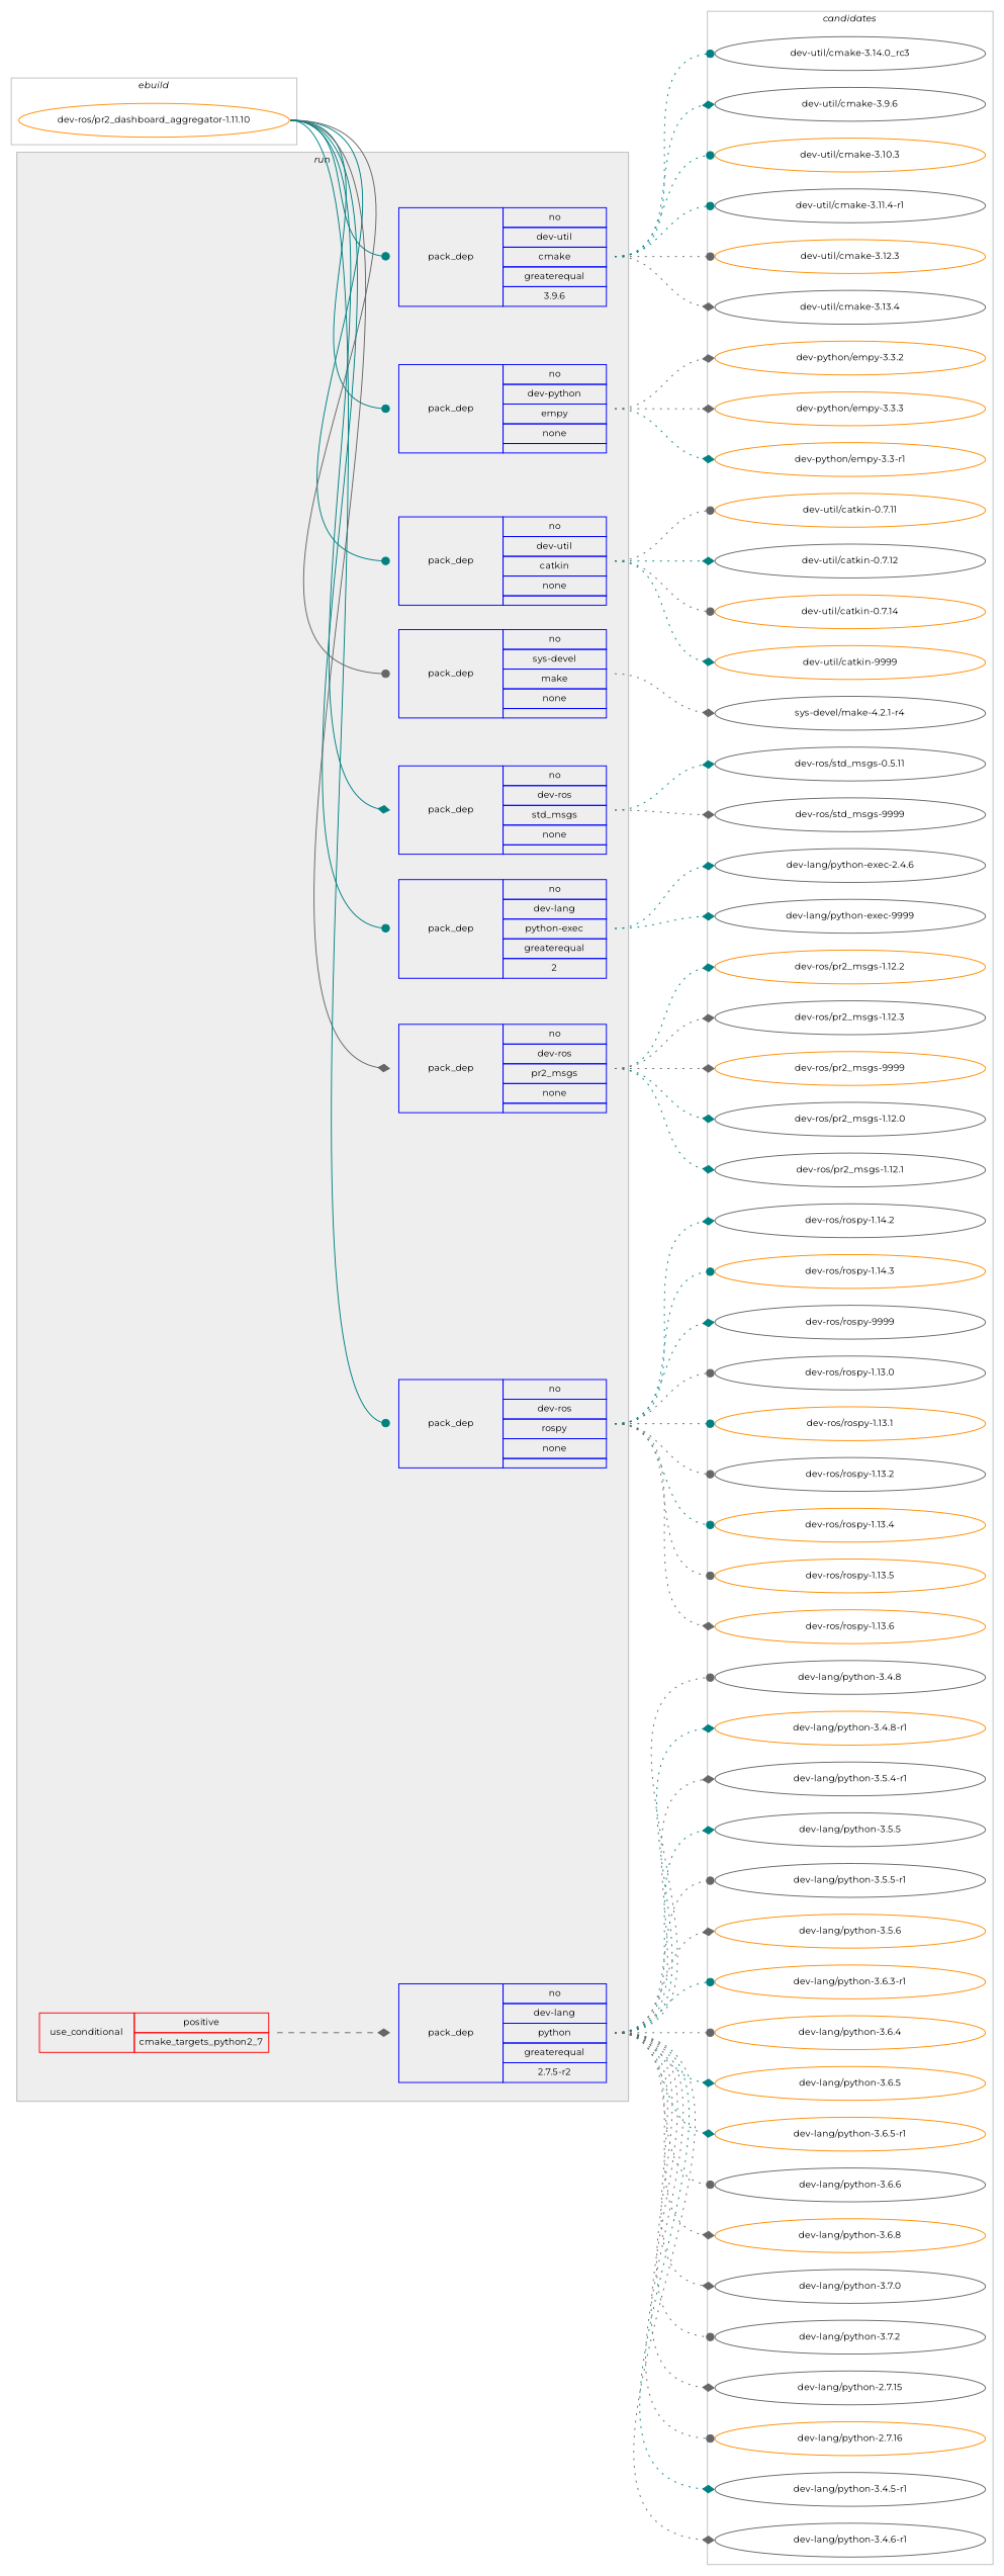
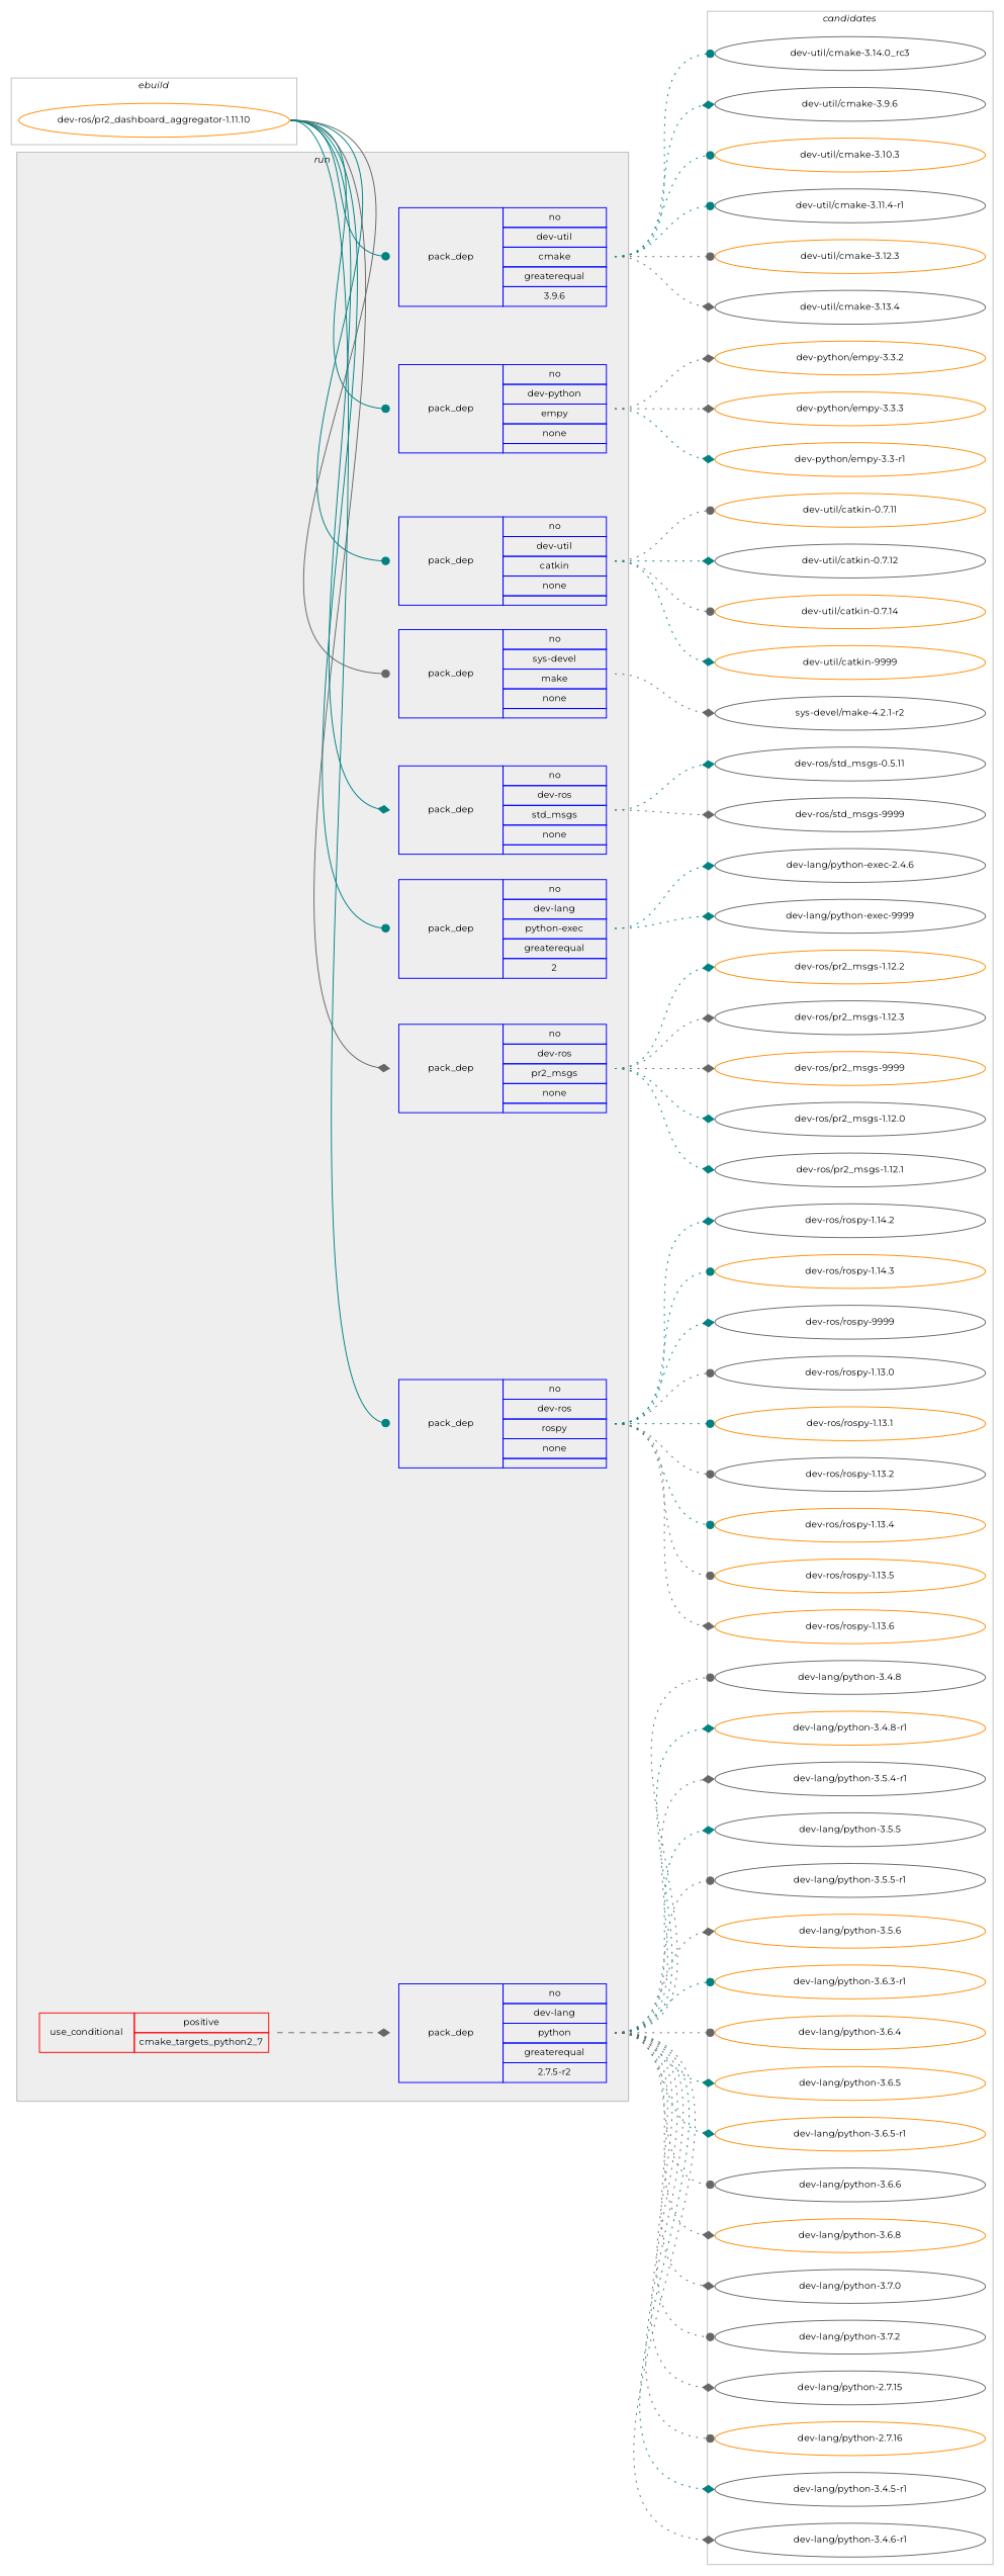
  digraph {
    compound=true
    concentrate=true
    fontname=Montserrat
    fontsize=10
    newrank=true
    rankdir=LR
    ranksep=1.5
    node [color=gray40 fontname=Montserrat fontsize=10]
    edge [arrowhead=diamond color=teal fontname=Montserrat headport=w style=dotted tailport=e weight=100]
    n1 [color=darkorange label="dev-ros/pr2_dashboard_aggregator-1.11.10" width=4]
    n2 [color=blue label=<<TABLE BORDER="0" CELLBORDER="1" CELLSPACING="0" CELLPADDING="4" WIDTH="220"><TR><TD ROWSPAN="6" CELLPADDING="30">pack_dep</TD></TR><TR><TD WIDTH="110">no</TD></TR><TR><TD>dev-util</TD></TR><TR><TD>cmake</TD></TR><TR><TD>greaterequal</TD></TR><TR><TD>3.9.6</TD></TR></TABLE>> shape=none]
    n3 [color=blue label=<<TABLE BORDER="0" CELLBORDER="1" CELLSPACING="0" CELLPADDING="4" WIDTH="220"><TR><TD ROWSPAN="6" CELLPADDING="30">pack_dep</TD></TR><TR><TD WIDTH="110">no</TD></TR><TR><TD>dev-python</TD></TR><TR><TD>empy</TD></TR><TR><TD>none</TD></TR><TR><TD></TD></TR></TABLE>> shape=none]
    n4 [color=blue label=<<TABLE BORDER="0" CELLBORDER="1" CELLSPACING="0" CELLPADDING="4" WIDTH="220"><TR><TD ROWSPAN="6" CELLPADDING="30">pack_dep</TD></TR><TR><TD WIDTH="110">no</TD></TR><TR><TD>dev-util</TD></TR><TR><TD>catkin</TD></TR><TR><TD>none</TD></TR><TR><TD></TD></TR></TABLE>> shape=none]
    n5 [color=blue label=<<TABLE BORDER="0" CELLBORDER="1" CELLSPACING="0" CELLPADDING="4" WIDTH="220"><TR><TD ROWSPAN="6" CELLPADDING="30">pack_dep</TD></TR><TR><TD WIDTH="110">no</TD></TR><TR><TD>sys-devel</TD></TR><TR><TD>make</TD></TR><TR><TD>none</TD></TR><TR><TD></TD></TR></TABLE>> shape=none]
    n6 [color=blue label=<<TABLE BORDER="0" CELLBORDER="1" CELLSPACING="0" CELLPADDING="4" WIDTH="220"><TR><TD ROWSPAN="6" CELLPADDING="30">pack_dep</TD></TR><TR><TD WIDTH="110">no</TD></TR><TR><TD>dev-lang</TD></TR><TR><TD>python</TD></TR><TR><TD>greaterequal</TD></TR><TR><TD>2.7.5-r2</TD></TR></TABLE>> shape=none]
    n7 [color=red label=<<TABLE BORDER="0" CELLBORDER="1" CELLSPACING="0" CELLPADDING="4"><TR><TD ROWSPAN="3" CELLPADDING="10">use_conditional</TD></TR><TR><TD>positive</TD></TR><TR><TD>cmake_targets_python2_7</TD></TR></TABLE>> shape=none]
    n8 [color=blue label=<<TABLE BORDER="0" CELLBORDER="1" CELLSPACING="0" CELLPADDING="4" WIDTH="220"><TR><TD ROWSPAN="6" CELLPADDING="30">pack_dep</TD></TR><TR><TD WIDTH="110">no</TD></TR><TR><TD>dev-lang</TD></TR><TR><TD>python-exec</TD></TR><TR><TD>greaterequal</TD></TR><TR><TD>2</TD></TR></TABLE>> shape=none]
    n9 [color=blue label=<<TABLE BORDER="0" CELLBORDER="1" CELLSPACING="0" CELLPADDING="4" WIDTH="220"><TR><TD ROWSPAN="6" CELLPADDING="30">pack_dep</TD></TR><TR><TD WIDTH="110">no</TD></TR><TR><TD>dev-ros</TD></TR><TR><TD>pr2_msgs</TD></TR><TR><TD>none</TD></TR><TR><TD></TD></TR></TABLE>> shape=none]
    n10 [color=blue label=<<TABLE BORDER="0" CELLBORDER="1" CELLSPACING="0" CELLPADDING="4" WIDTH="220"><TR><TD ROWSPAN="6" CELLPADDING="30">pack_dep</TD></TR><TR><TD WIDTH="110">no</TD></TR><TR><TD>dev-ros</TD></TR><TR><TD>rospy</TD></TR><TR><TD>none</TD></TR><TR><TD></TD></TR></TABLE>> shape=none]
    n11 [color=blue label=<<TABLE BORDER="0" CELLBORDER="1" CELLSPACING="0" CELLPADDING="4" WIDTH="220"><TR><TD ROWSPAN="6" CELLPADDING="30">pack_dep</TD></TR><TR><TD WIDTH="110">no</TD></TR><TR><TD>dev-ros</TD></TR><TR><TD>std_msgs</TD></TR><TR><TD>none</TD></TR><TR><TD></TD></TR></TABLE>> shape=none]
    n12 [color=darkorange label="dev-python/empy-3.3-r1" width=4]
    n13 [color=darkorange label="dev-python/empy-3.3.2" width=4]
    n14 [color=darkorange label="dev-python/empy-3.3.3" width=4]
    n15 [color=darkorange label="dev-util/catkin-0.7.11" width=4]
    n16 [label="dev-util/catkin-0.7.12" width=4]
    n17 [color=darkorange label="dev-util/catkin-0.7.14" width=4]
    n18 [color=darkorange label="dev-util/catkin-9999" width=4]
    n19 [color=darkorange label="dev-util/cmake-3.10.3" width=4]
    n20 [label="dev-util/cmake-3.11.4-r1" width=4]
    n21 [color=darkorange label="dev-util/cmake-3.12.3" width=4]
    n22 [label="dev-util/cmake-3.13.4" width=4]
    n23 [label="dev-util/cmake-3.14.0_rc3" width=4]
    n24 [label="dev-util/cmake-3.9.6" width=4]
-   n25 [label="sys-devel/make-4.2.1-r4" width=4]
+   n25 [label="sys-devel/make-4.2.1-r2" width=4]
    n26 [label="dev-lang/python-2.7.15" width=4]
    n27 [color=darkorange label="dev-lang/python-2.7.16" width=4]
    n28 [label="dev-lang/python-3.4.5-r1" width=4]
    n29 [label="dev-lang/python-3.4.6-r1" width=4]
    n30 [label="dev-lang/python-3.4.8" width=4]
    n31 [color=darkorange label="dev-lang/python-3.4.8-r1" width=4]
    n32 [label="dev-lang/python-3.5.4-r1" width=4]
    n33 [label="dev-lang/python-3.5.5" width=4]
    n34 [label="dev-lang/python-3.5.5-r1" width=4]
    n35 [color=darkorange label="dev-lang/python-3.5.6" width=4]
    n36 [color=darkorange label="dev-lang/python-3.6.3-r1" width=4]
    n37 [color=darkorange label="dev-lang/python-3.6.4" width=4]
    n38 [color=darkorange label="dev-lang/python-3.6.5" width=4]
    n39 [color=darkorange label="dev-lang/python-3.6.5-r1" width=4]
    n40 [label="dev-lang/python-3.6.6" width=4]
    n41 [color=darkorange label="dev-lang/python-3.6.8" width=4]
    n42 [label="dev-lang/python-3.7.0" width=4]
    n43 [label="dev-lang/python-3.7.2" width=4]
    n44 [label="dev-lang/python-exec-2.4.6" width=4]
    n45 [label="dev-lang/python-exec-9999" width=4]
    n46 [label="dev-ros/pr2_msgs-1.12.0" width=4]
    n47 [label="dev-ros/pr2_msgs-1.12.1" width=4]
    n48 [color=darkorange label="dev-ros/pr2_msgs-1.12.2" width=4]
    n49 [label="dev-ros/pr2_msgs-1.12.3" width=4]
    n50 [color=darkorange label="dev-ros/pr2_msgs-9999" width=4]
    n51 [label="dev-ros/rospy-1.13.0" width=4]
    n52 [color=darkorange label="dev-ros/rospy-1.13.1" width=4]
    n53 [label="dev-ros/rospy-1.13.2" width=4]
    n54 [color=darkorange label="dev-ros/rospy-1.13.4" width=4]
    n55 [color=darkorange label="dev-ros/rospy-1.13.5" width=4]
    n56 [color=darkorange label="dev-ros/rospy-1.13.6" width=4]
    n57 [label="dev-ros/rospy-1.14.2" width=4]
    n58 [color=darkorange label="dev-ros/rospy-1.14.3" width=4]
    n59 [label="dev-ros/rospy-9999" width=4]
    n60 [label="dev-ros/std_msgs-0.5.11" width=4]
    n61 [label="dev-ros/std_msgs-9999" width=4]
    subgraph cluster_1 {
      color=gray
      label=<<i>ebuild</i>>
      rank=same
      n1
    }
    subgraph cluster_2 {
      color=gray
      label=<<i>dependencies</i>>
      subgraph cluster_3 {
        color=gray
        fillcolor="#eeeeee"
        label=<<i>compile</i>>
        style=filled
        subgraph sub_4 {
          color=gray
          fillcolor="#eeeeee"
          label=<<i>compile</i>>
          style=filled
          n2
        }
        subgraph sub_5 {
          color=gray
          fillcolor="#eeeeee"
          label=<<i>compile</i>>
          style=filled
          n3
        }
        subgraph sub_6 {
          color=gray
          fillcolor="#eeeeee"
          label=<<i>compile</i>>
          style=filled
          n4
        }
        subgraph sub_7 {
          color=gray
          fillcolor="#eeeeee"
          label=<<i>compile</i>>
          style=filled
          n5
        }
      }
      subgraph cluster_8 {
        color=gray
        fillcolor="#eeeeee"
        label=<<i>compile and run</i>>
        style=filled
        subgraph sub_9 {
          color=gray
          fillcolor="#eeeeee"
          label=<<i>compile and run</i>>
          style=filled
          n7
          subgraph sub_10 {
            color=gray
            fillcolor="#eeeeee"
            label=<<i>compile and run</i>>
            style=filled
            n6
          }
        }
        subgraph sub_11 {
          color=gray
          fillcolor="#eeeeee"
          label=<<i>compile and run</i>>
          style=filled
          n8
        }
        subgraph sub_12 {
          color=gray
          fillcolor="#eeeeee"
          label=<<i>compile and run</i>>
          style=filled
          n9
        }
        subgraph sub_13 {
          color=gray
          fillcolor="#eeeeee"
          label=<<i>compile and run</i>>
          style=filled
          n10
        }
        subgraph sub_14 {
          color=gray
          fillcolor="#eeeeee"
          label=<<i>compile and run</i>>
          style=filled
          n11
        }
      }
      subgraph cluster_15 {
        color=gray
        fillcolor="#eeeeee"
        label=<<i>run</i>>
        style=filled
      }
    }
    subgraph cluster_16 {
      color=gray
      label=<<i>candidates</i>>
      rank=same
      subgraph sub_17 {
        color=black
        label=<<i>candidates</i>>
        nodesep=1
        rank=same
        n12
        n13
        n14
      }
      subgraph sub_18 {
        color=black
        label=<<i>candidates</i>>
        nodesep=1
        rank=same
        n15
        n16
        n17
        n18
      }
      subgraph sub_19 {
        color=black
        label=<<i>candidates</i>>
        nodesep=1
        rank=same
        n19
        n20
        n21
        n22
        n23
        n24
      }
      subgraph sub_20 {
        color=black
        label=<<i>candidates</i>>
        nodesep=1
        rank=same
        n25
      }
      subgraph sub_21 {
        color=black
        label=<<i>candidates</i>>
        nodesep=1
        rank=same
        n26
        n27
        n28
        n29
        n30
        n31
        n32
        n33
        n34
        n35
        n36
        n37
        n38
        n39
        n40
        n41
        n42
        n43
      }
      subgraph sub_22 {
        color=black
        label=<<i>candidates</i>>
        nodesep=1
        rank=same
        n44
        n45
      }
      subgraph sub_23 {
        color=black
        label=<<i>candidates</i>>
        nodesep=1
        rank=same
        n46
        n47
        n48
        n49
        n50
      }
      subgraph sub_24 {
        color=black
        label=<<i>candidates</i>>
        nodesep=1
        rank=same
        n51
        n52
        n53
        n54
        n55
        n56
        n57
        n58
        n59
      }
      subgraph sub_25 {
        color=black
        label=<<i>candidates</i>>
        nodesep=1
        rank=same
        n60
        n61
      }
    }
    n1 -> n2 [arrowhead=dot style=solid weight=20]
    n1 -> n3 [arrowhead=dot style=solid weight=20]
    n1 -> n4 [arrowhead=dot style=solid weight=20]
    n1 -> n5 [arrowhead=dot color=gray40 style=solid weight=20]
    n1 -> n8 [arrowhead=dot style=solid weight=20]
    n1 -> n9 [color=gray40 style=solid weight=20]
    n1 -> n10 [arrowhead=dot style=solid weight=20]
    n1 -> n11 [style=solid weight=20]
    n2 -> n19 [arrowhead=dot]
    n2 -> n20 [arrowhead=dot]
    n2 -> n21 [arrowhead=dot color=gray40]
    n2 -> n22 [color=gray40]
    n2 -> n23 [arrowhead=dot]
    n2 -> n24
    n3 -> n12
    n3 -> n13 [color=gray40]
    n3 -> n14 [color=gray40]
    n4 -> n15 [arrowhead=dot color=gray40]
    n4 -> n16
    n4 -> n17 [arrowhead=dot color=gray40]
    n4 -> n18
    n5 -> n25 [color=gray40]
    n6 -> n26 [color=gray40]
    n6 -> n27 [arrowhead=dot color=gray40]
    n6 -> n28
    n6 -> n29 [color=gray40]
    n6 -> n30 [arrowhead=dot color=gray40]
    n6 -> n31
    n6 -> n32 [color=gray40]
    n6 -> n33
    n6 -> n34 [arrowhead=dot color=gray40]
    n6 -> n35 [color=gray40]
    n6 -> n36 [arrowhead=dot]
    n6 -> n37 [arrowhead=dot color=gray40]
    n6 -> n38
    n6 -> n39
    n6 -> n40 [arrowhead=dot color=gray40]
    n6 -> n41 [color=gray40]
    n6 -> n42 [color=gray40]
    n6 -> n43 [arrowhead=dot color=gray40]
    n7 -> n6 [color=gray40 style=dashed weight=20]
    n8 -> n44
    n8 -> n45
    n9 -> n46
    n9 -> n47
    n9 -> n48
    n9 -> n49 [color=gray40]
    n9 -> n50 [color=gray40]
    n10 -> n51 [arrowhead=dot color=gray40]
    n10 -> n52 [arrowhead=dot]
    n10 -> n53 [arrowhead=dot color=gray40]
    n10 -> n54 [arrowhead=dot]
    n10 -> n55 [arrowhead=dot color=gray40]
    n10 -> n56 [color=gray40]
    n10 -> n57
    n10 -> n58 [arrowhead=dot]
    n10 -> n59
    n11 -> n60
    n11 -> n61 [color=gray40]
  }
